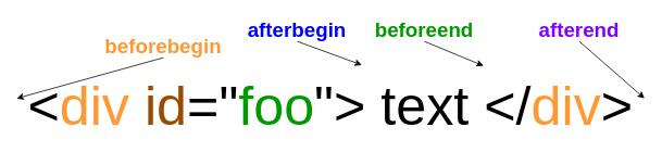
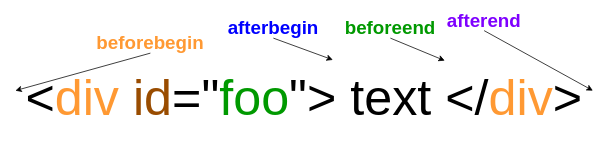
  <mxCell id="0" />
  <mxCell id="1" parent="0" />
  <mxCell id="2" value="&lt;font style=&quot;font-size: 67px;&quot;&gt;&amp;lt;&lt;font color=&quot;#ff9933&quot;&gt;div&lt;/font&gt; &lt;font color=&quot;#994c00&quot;&gt;id&lt;/font&gt;=&quot;&lt;font color=&quot;#009900&quot;&gt;foo&lt;/font&gt;&quot;&amp;gt; text &amp;lt;/&lt;font color=&quot;#ff9933&quot;&gt;div&lt;/font&gt;&amp;gt;&lt;/font&gt;" style="text;html=1;strokeColor=none;fillColor=none;align=center;verticalAlign=middle;whiteSpace=wrap;rounded=0;" vertex="1" parent="1"><mxGeometry x="30" y="80" width="750" height="100" as="geometry" /></mxCell>
  <mxCell id="3" value="&lt;font size=&quot;1&quot; color=&quot;#ff9933&quot; style=&quot;&quot;&gt;&lt;b style=&quot;font-size: 25px;&quot;&gt;beforebegin&lt;/b&gt;&lt;/font&gt;" style="text;html=1;strokeColor=none;fillColor=none;align=center;verticalAlign=middle;whiteSpace=wrap;rounded=0;fontSize=12;fontColor=#994C00;" vertex="1" parent="1"><mxGeometry x="160" y="40" width="80" height="30" as="geometry" /></mxCell>
  <mxCell id="4" value="&lt;font size=&quot;1&quot; color=&quot;#0000ff&quot; style=&quot;&quot;&gt;&lt;b style=&quot;font-size: 25px;&quot;&gt;afterbegin&lt;/b&gt;&lt;/font&gt;" style="text;html=1;strokeColor=none;fillColor=none;align=center;verticalAlign=middle;whiteSpace=wrap;rounded=0;fontSize=12;fontColor=#994C00;" vertex="1" parent="1"><mxGeometry x="324" y="20" width="80" height="30" as="geometry" /></mxCell>
  <mxCell id="5" value="&lt;b style=&quot;&quot;&gt;&lt;font style=&quot;font-size: 25px;&quot; color=&quot;#009900&quot;&gt;beforeend&lt;/font&gt;&lt;/b&gt;" style="text;html=1;strokeColor=none;fillColor=none;align=center;verticalAlign=middle;whiteSpace=wrap;rounded=0;fontSize=12;fontColor=#994C00;" vertex="1" parent="1"><mxGeometry x="480" y="20" width="80" height="30" as="geometry" /></mxCell>
- <mxCell id="6" value="&lt;b style=&quot;&quot;&gt;&lt;font style=&quot;font-size: 25px;&quot; color=&quot;#7f00ff&quot;&gt;afterend&lt;/font&gt;&lt;/b&gt;" style="text;html=1;strokeColor=none;fillColor=none;align=center;verticalAlign=middle;whiteSpace=wrap;rounded=0;fontSize=12;fontColor=#994C00;" vertex="1" parent="1"><mxGeometry x="670" y="20" width="80" height="30" as="geometry" /></mxCell>
+ <mxCell id="6" value="&lt;b style=&quot;&quot;&gt;&lt;font style=&quot;font-size: 25px;&quot; color=&quot;#7f00ff&quot;&gt;afterend&lt;/font&gt;&lt;/b&gt;" style="text;html=1;strokeColor=none;fillColor=none;align=center;verticalAlign=middle;whiteSpace=wrap;rounded=0;fontSize=12;fontColor=#994C00;" vertex="1" parent="1"><mxGeometry x="605" y="10" width="80" height="30" as="geometry" /></mxCell>
  <mxCell id="7" value="" style="endArrow=classic;html=1;rounded=0;fontSize=25;fontColor=#7F00FF;exitX=0.5;exitY=1;exitDx=0;exitDy=0;" edge="1" parent="1" source="3"><mxGeometry width="50" height="50" relative="1" as="geometry"><mxPoint x="380" y="110" as="sourcePoint" /><mxPoint x="20" y="120" as="targetPoint" /></mxGeometry></mxCell>
  <mxCell id="8" value="" style="endArrow=classic;html=1;rounded=0;fontSize=25;fontColor=#7F00FF;exitX=0.5;exitY=1;exitDx=0;exitDy=0;" edge="1" parent="1" source="6"><mxGeometry width="50" height="50" relative="1" as="geometry"><mxPoint x="380" y="110" as="sourcePoint" /><mxPoint x="790" y="120" as="targetPoint" /></mxGeometry></mxCell>
  <mxCell id="9" value="" style="endArrow=classic;html=1;rounded=0;fontSize=25;fontColor=#7F00FF;exitX=0.5;exitY=1;exitDx=0;exitDy=0;entryX=0.75;entryY=0;entryDx=0;entryDy=0;" edge="1" parent="1" source="5" target="2"><mxGeometry width="50" height="50" relative="1" as="geometry"><mxPoint x="380" y="110" as="sourcePoint" /><mxPoint x="630" y="-70" as="targetPoint" /></mxGeometry></mxCell>
  <mxCell id="10" value="" style="endArrow=classic;html=1;rounded=0;fontSize=25;fontColor=#7F00FF;exitX=0.5;exitY=1;exitDx=0;exitDy=0;entryX=0.551;entryY=-0.01;entryDx=0;entryDy=0;entryPerimeter=0;" edge="1" parent="1" source="4" target="2"><mxGeometry width="50" height="50" relative="1" as="geometry"><mxPoint x="380" y="110" as="sourcePoint" /><mxPoint x="430" y="60" as="targetPoint" /></mxGeometry></mxCell>
